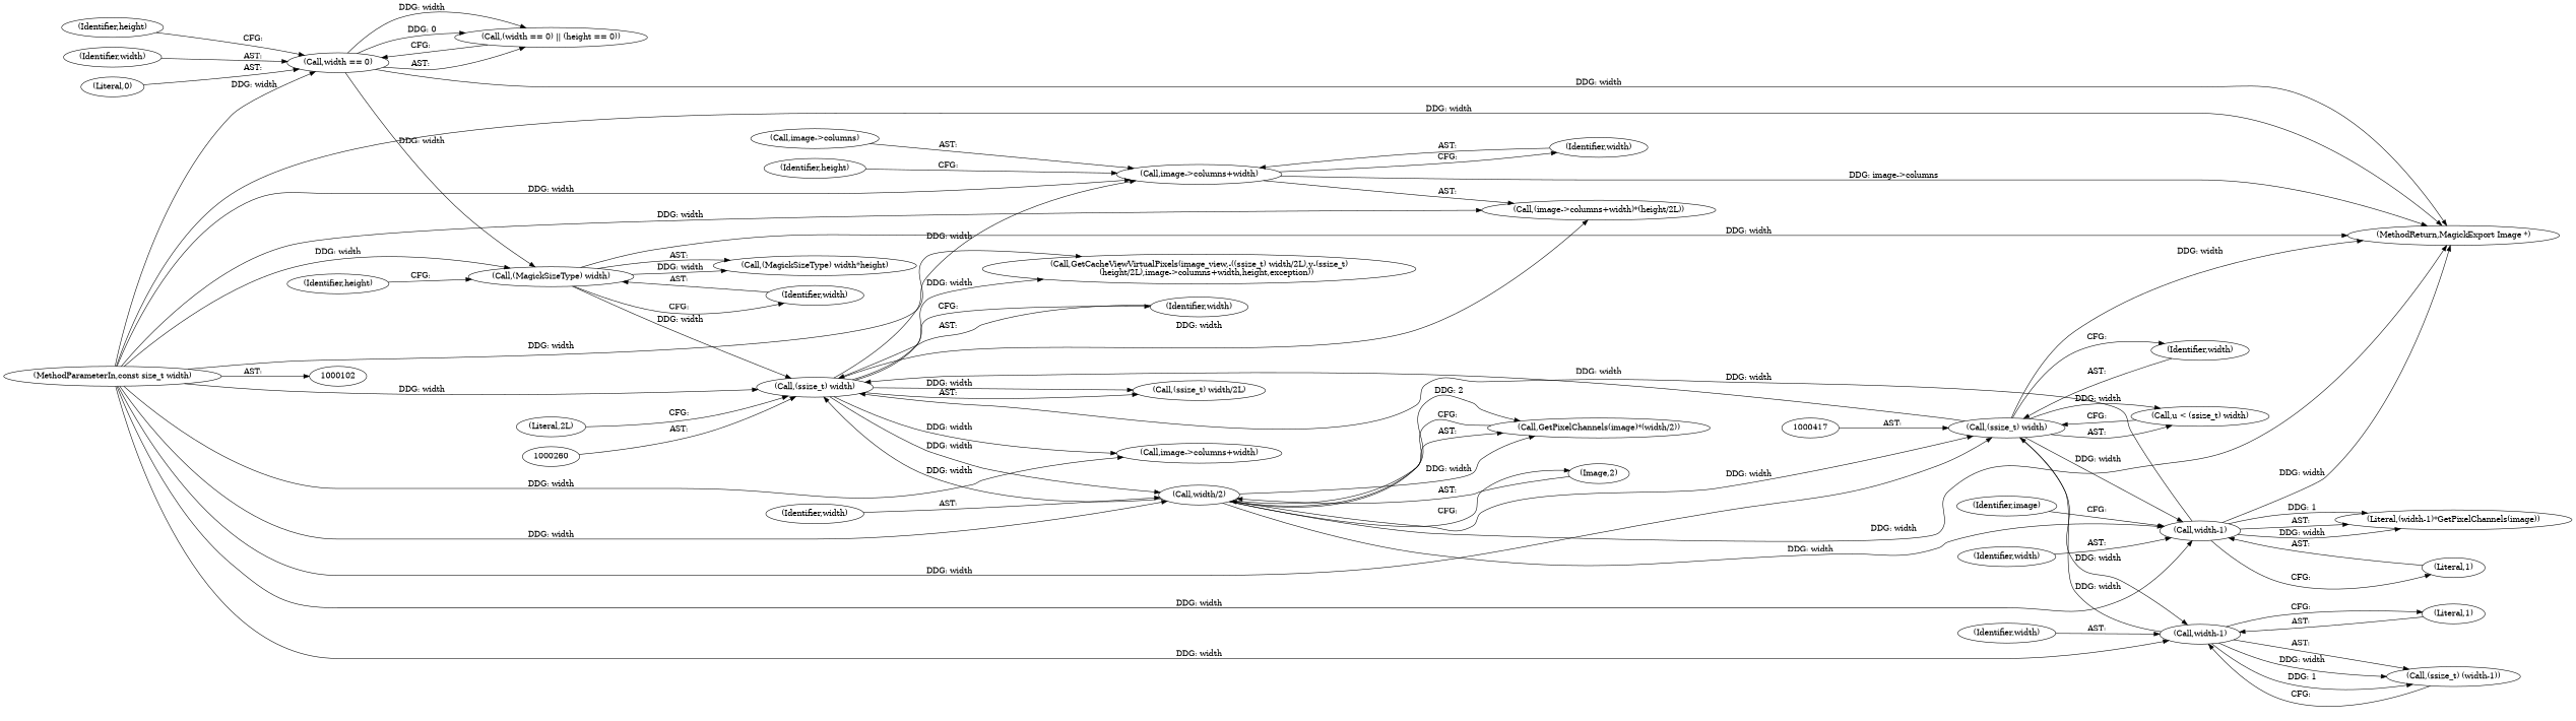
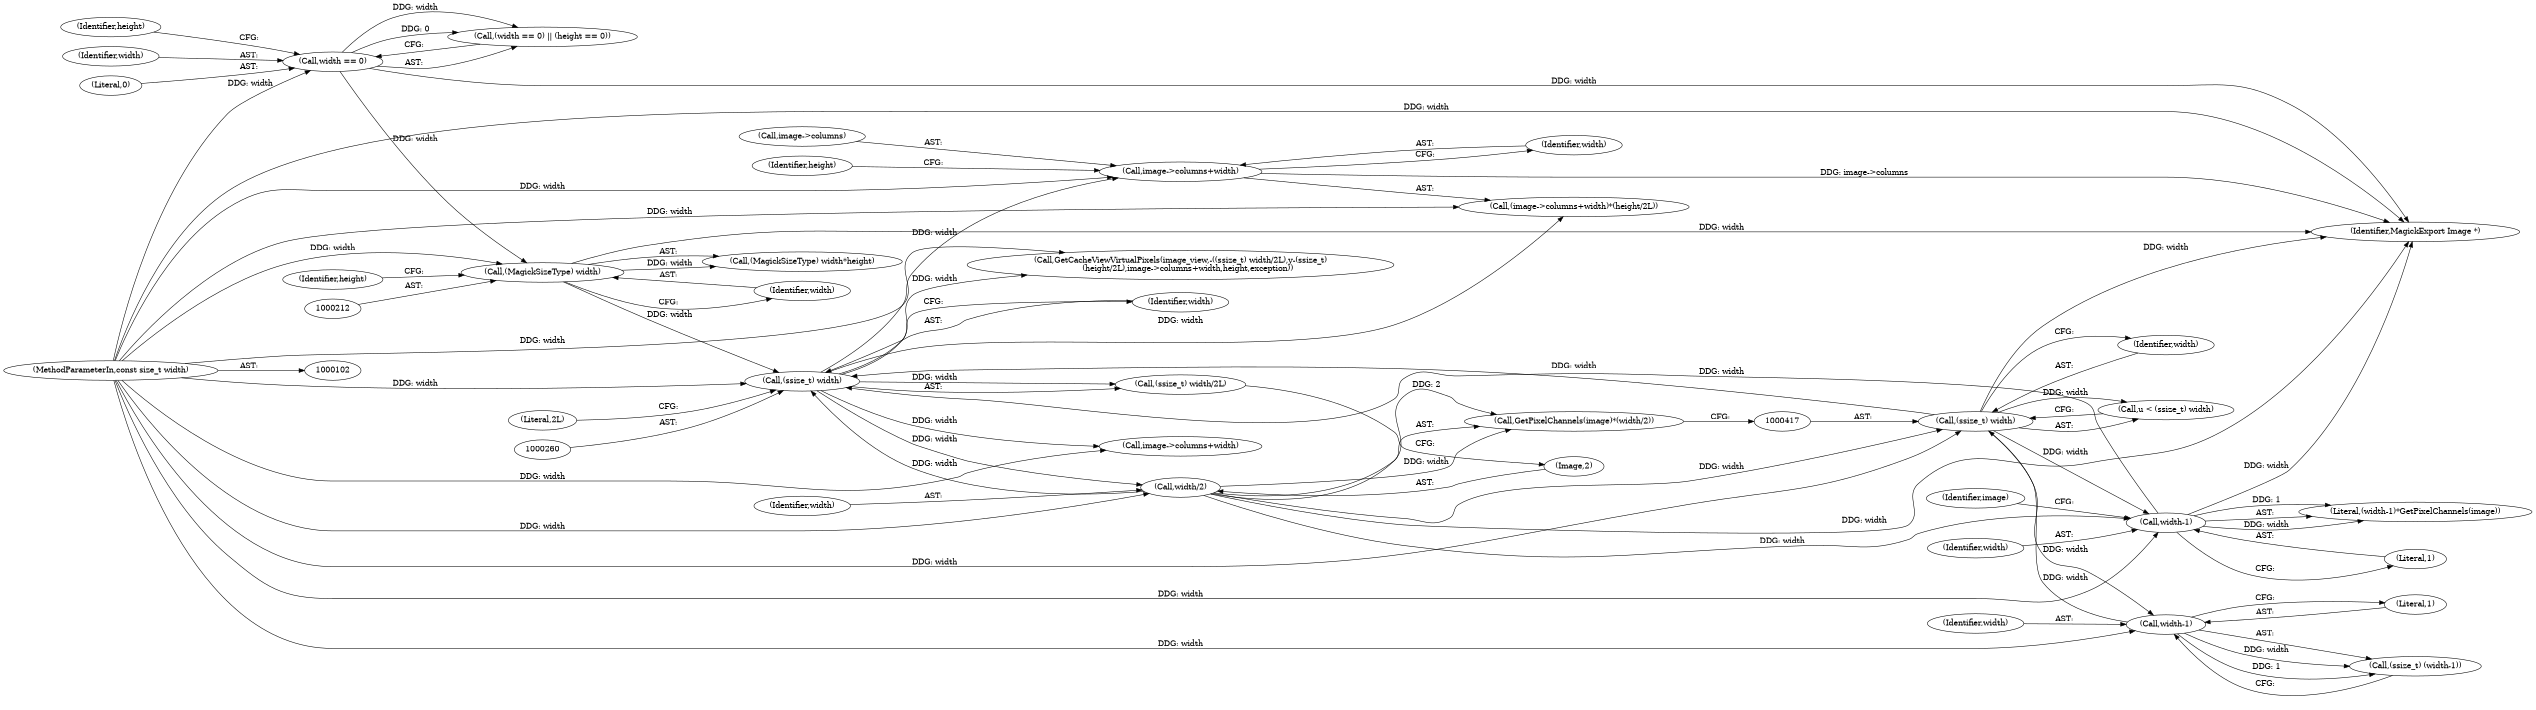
  digraph {
    rankdir=LR
    n1 [label="(Call,image->columns+width)"]
    n2 [label="(Call,(image->columns+width)*(height/2L))"]
-   n3 [label="(MethodReturn,MagickExport Image *)"]
+   n3 [label="(Identifier,MagickExport Image *)"]
    n4 [label="(Identifier,width)"]
    n5 [label="(MethodParameterIn,const size_t width)"]
    n6 [label="(Call,(ssize_t) width)"]
    n7 [label="(Call,width/2)"]
    n8 [label="(Call,width-1)"]
    n9 [label="(Call,(ssize_t) width)"]
    n10 [label="(Call,width-1)"]
    n11 [label="(Call,(MagickSizeType) width)"]
    n12 [label="(Call,width == 0)"]
    n13 [label="(Call,image->columns+width)"]
    n14 [label="(Call,GetCacheViewVirtualPixels(image_view,-((ssize_t) width/2L),y-(ssize_t)\n      (height/2L),image->columns+width,height,exception))"]
    1000102
    n16 [label="(Call,(ssize_t) width/2L)"]
    n17 [label="(Identifier,width)"]
    n18 [label="(Image,2)"]
    n19 [label="(Call,GetPixelChannels(image)*(width/2))"]
    n20 [label="(Literal,(width-1)*GetPixelChannels(image))"]
    n21 [label="(Literal,1)"]
    n22 [label="(Call,u < (ssize_t) width)"]
    n23 [label="(Identifier,width)"]
    n24 [label="(Literal,1)"]
    n25 [label="(Call,(ssize_t) (width-1))"]
    n26 [label="(Identifier,width)"]
    n27 [label="(Call,(MagickSizeType) width*height)"]
    n28 [label="(Call,(width == 0) || (height == 0))"]
    n29 [label="(Literal,0)"]
    n30 [label="(Identifier,width)"]
    n31 [label="(Identifier,image)"]
    n32 [label="(Call,image->columns)"]
    n33 [label="(Identifier,height)"]
    n34 [label="(Identifier,height)"]
    n35 [label="(Identifier,width)"]
    n36 [label="(Identifier,height)"]
    n37 [label="(Identifier,width)"]
    n38 [label="(Identifier,width)"]
    n39 [label="(Literal,2L)"]
    1000260
    1000417
+   1000212
    n1 -> n2 [label="AST: "]
    n1 -> n3 [label="DDG: image->columns"]
    n1 -> n4 [label="CFG: "]
    n4 -> n1 [label="AST: "]
    n5 -> n1 [label="DDG: width"]
    n5 -> n2 [label="DDG: width"]
    n5 -> n3 [label="DDG: width"]
    n5 -> n6 [label="DDG: width"]
    n5 -> n7 [label="DDG: width"]
    n5 -> n8 [label="DDG: width"]
    n5 -> n9 [label="DDG: width"]
    n5 -> n10 [label="DDG: width"]
    n5 -> n11 [label="DDG: width"]
    n5 -> n12 [label="DDG: width"]
    n5 -> n13 [label="DDG: width"]
    n5 -> n14 [label="DDG: width"]
    n5 -> 1000102 [label="AST: "]
    n6 -> n1 [label="DDG: width"]
    n6 -> n2 [label="DDG: width"]
    n6 -> n7 [label="DDG: width"]
    n6 -> n13 [label="DDG: width"]
    n6 -> n14 [label="DDG: width"]
    n6 -> n16 [label="AST: "]
    n6 -> n16 [label="DDG: width"]
    n6 -> n17 [label="CFG: "]
    n7 -> n3 [label="DDG: width"]
    n7 -> n6 [label="DDG: width"]
    n7 -> n8 [label="DDG: width"]
    n7 -> n9 [label="DDG: width"]
-   n7 -> n18 [label="CFG: "]
+   n16 -> n18 [label="CFG: "]
    n7 -> n19 [label="AST: "]
    n7 -> n19 [label="DDG: width"]
    n7 -> n19 [label="DDG: 2"]
    n8 -> n3 [label="DDG: width"]
    n8 -> n6 [label="DDG: width"]
    n8 -> n20 [label="AST: "]
    n8 -> n20 [label="DDG: width"]
    n8 -> n20 [label="DDG: 1"]
    n8 -> n21 [label="CFG: "]
    n9 -> n3 [label="DDG: width"]
    n9 -> n6 [label="DDG: width"]
    n9 -> n8 [label="DDG: width"]
    n9 -> n10 [label="DDG: width"]
    n9 -> n22 [label="AST: "]
    n9 -> n22 [label="DDG: width"]
    n9 -> n23 [label="CFG: "]
    n10 -> n9 [label="DDG: width"]
    n10 -> n24 [label="CFG: "]
    n10 -> n25 [label="AST: "]
    n10 -> n25 [label="DDG: width"]
    n10 -> n25 [label="DDG: 1"]
    n11 -> n3 [label="DDG: width"]
    n11 -> n6 [label="DDG: width"]
    n11 -> n26 [label="CFG: "]
    n11 -> n27 [label="AST: "]
    n11 -> n27 [label="DDG: width"]
    n12 -> n3 [label="DDG: width"]
    n12 -> n11 [label="DDG: width"]
    n12 -> n28 [label="AST: "]
    n12 -> n28 [label="DDG: width"]
    n12 -> n28 [label="DDG: 0"]
    n17 -> n6 [label="AST: "]
    n18 -> n7 [label="AST: "]
-   n19 -> n7 [label="CFG: "]
+   n19 -> 1000417 [label="CFG: "]
    n21 -> n8 [label="AST: "]
    n22 -> n9 [label="CFG: "]
    n23 -> n9 [label="AST: "]
    n24 -> n10 [label="AST: "]
    n25 -> n10 [label="CFG: "]
    n26 -> n11 [label="AST: "]
    n28 -> n12 [label="CFG: "]
    n29 -> n12 [label="AST: "]
    n30 -> n7 [label="AST: "]
    n31 -> n8 [label="CFG: "]
    n32 -> n1 [label="AST: "]
    n33 -> n11 [label="CFG: "]
    n34 -> n1 [label="CFG: "]
    n35 -> n10 [label="AST: "]
    n36 -> n12 [label="CFG: "]
    n37 -> n12 [label="AST: "]
    n38 -> n8 [label="AST: "]
    n39 -> n6 [label="CFG: "]
    1000260 -> n6 [label="AST: "]
    1000417 -> n9 [label="AST: "]
+   1000212 -> n11 [label="AST: "]
  }
